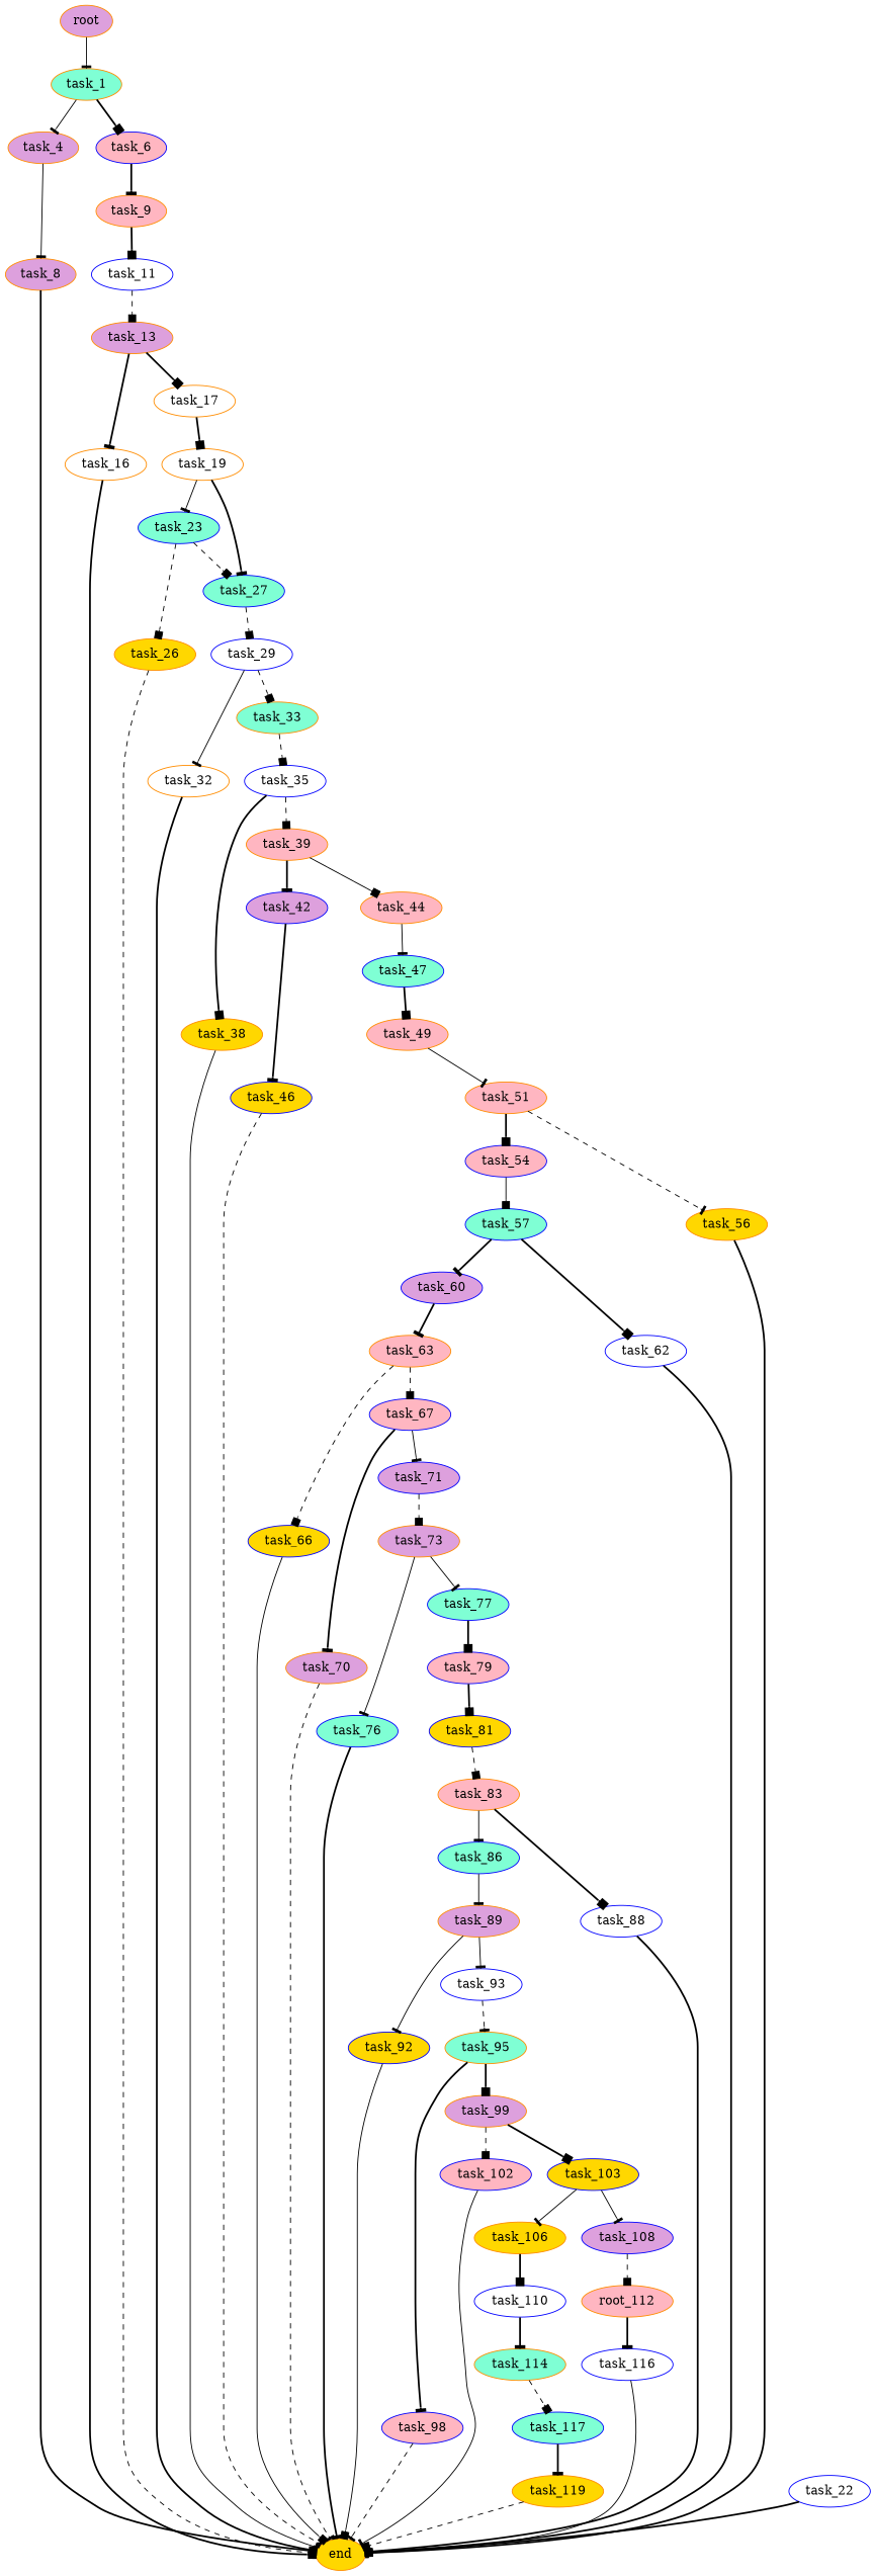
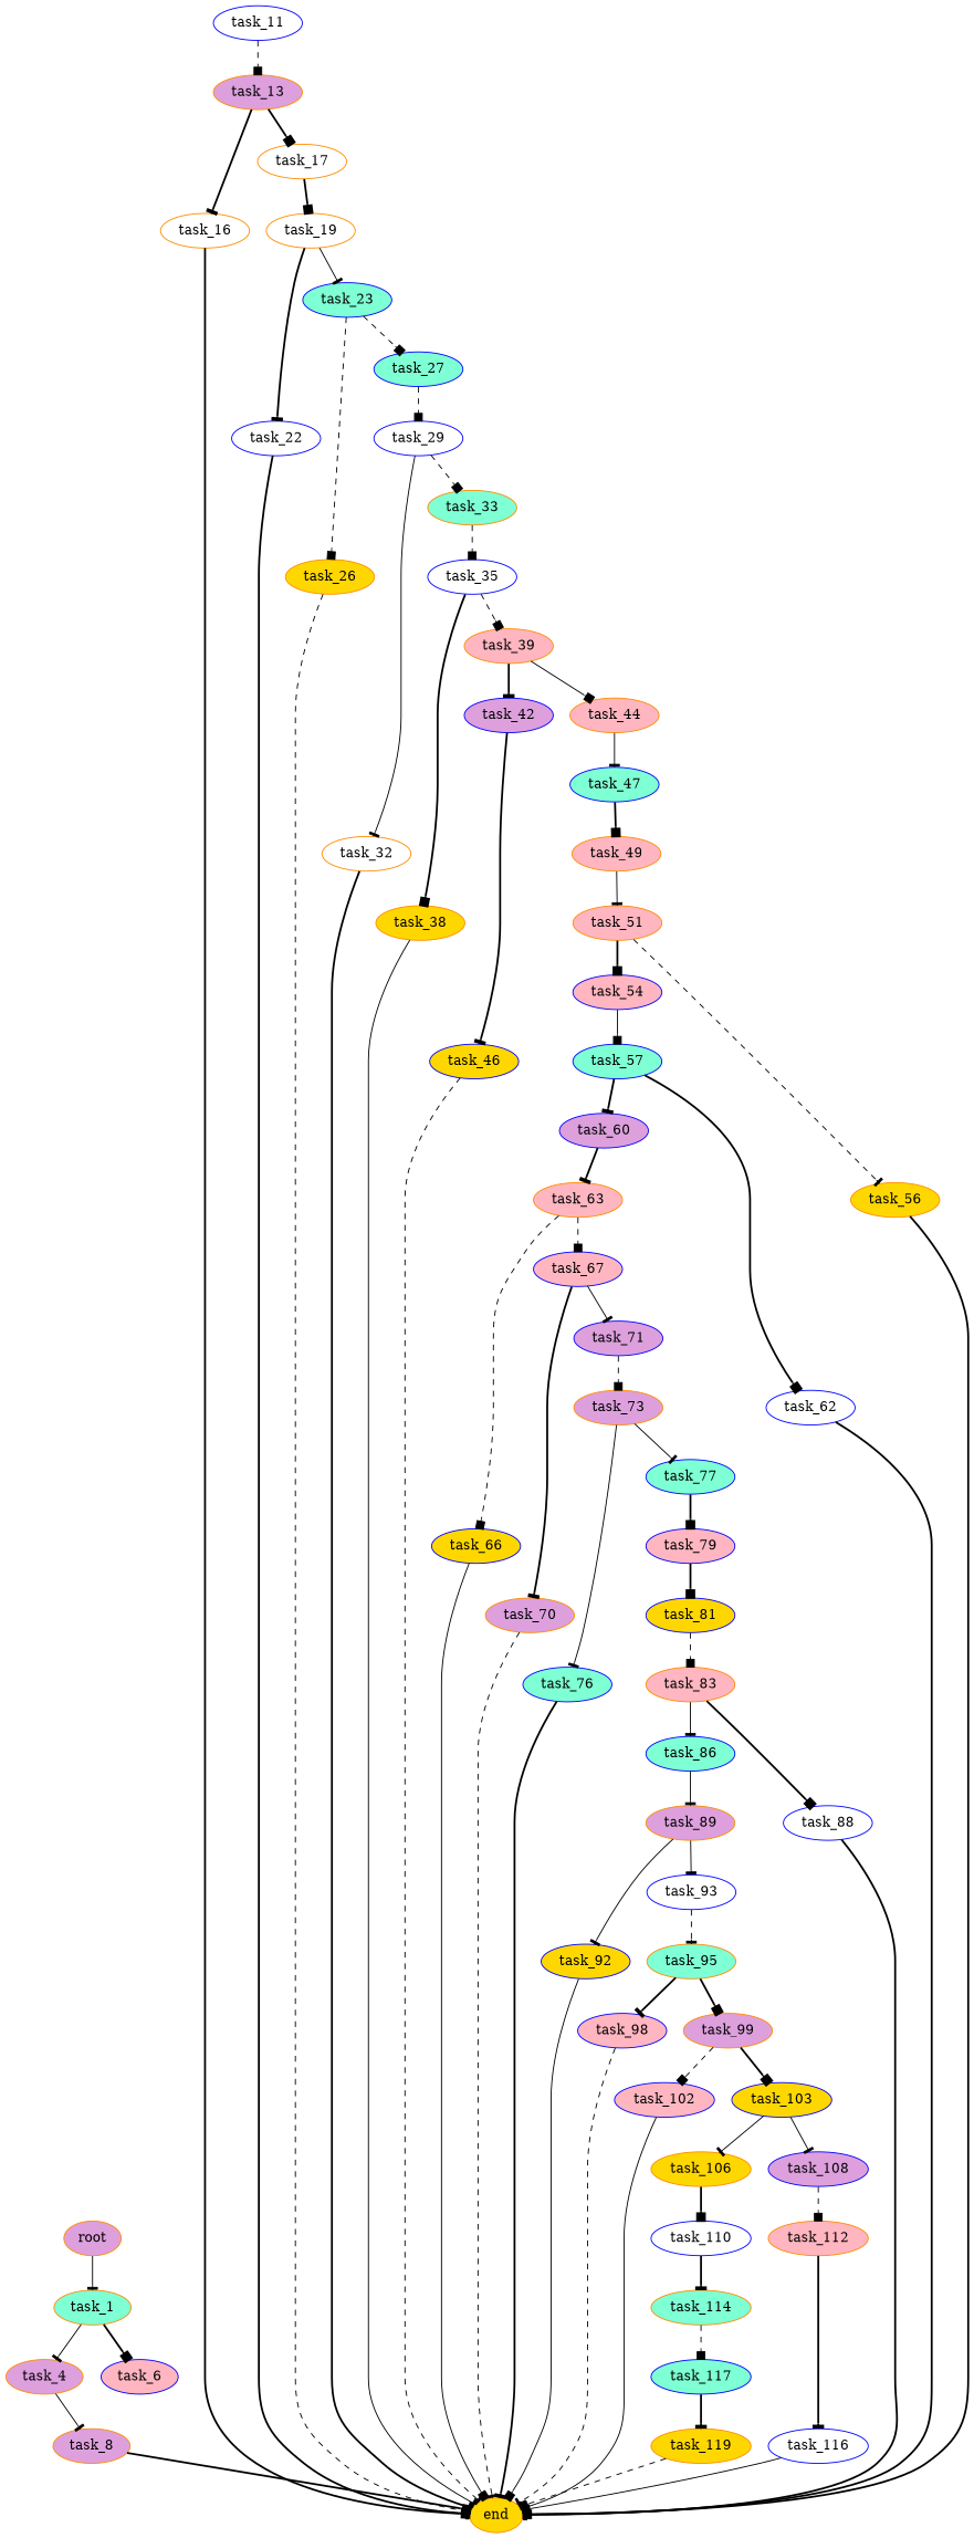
  digraph {
    node [color=blue fillcolor=lightpink style=filled]
    edge [arrowhead=tee style=bold]
    root [color=darkorange fillcolor=plum]
    task_1 [color=darkorange fillcolor=aquamarine]
    task_4 [color=darkorange fillcolor=plum]
    task_6
    task_8 [color=darkorange fillcolor=plum]
-   task_9 [color=darkorange]
    end [color=darkorange fillcolor=gold]
    task_11 [fillcolor=white]
    task_13 [color=darkorange fillcolor=plum]
    task_16 [color=darkorange fillcolor=white]
    task_17 [color=darkorange fillcolor=white]
    task_19 [color=darkorange fillcolor=white]
    task_22 [fillcolor=white]
    task_23 [fillcolor=aquamarine]
    task_26 [color=darkorange fillcolor=gold]
    task_27 [fillcolor=aquamarine]
    task_29 [fillcolor=white]
    task_32 [color=darkorange fillcolor=white]
    task_33 [color=darkorange fillcolor=aquamarine]
    task_35 [fillcolor=white]
    task_38 [color=darkorange fillcolor=gold]
    task_39 [color=darkorange]
    task_42 [fillcolor=plum]
    task_44 [color=darkorange]
    task_46 [fillcolor=gold]
    task_47 [fillcolor=aquamarine]
    task_49 [color=darkorange]
    task_51 [color=darkorange]
    task_54
    task_56 [color=darkorange fillcolor=gold]
    task_57 [fillcolor=aquamarine]
    task_60 [fillcolor=plum]
    task_62 [fillcolor=white]
    task_63 [color=darkorange]
    task_66 [fillcolor=gold]
    task_67
    task_70 [color=darkorange fillcolor=plum]
    task_71 [fillcolor=plum]
    task_73 [color=darkorange fillcolor=plum]
    task_76 [fillcolor=aquamarine]
    task_77 [fillcolor=aquamarine]
    task_79
    task_81 [fillcolor=gold]
    task_83 [color=darkorange]
    task_86 [fillcolor=aquamarine]
    task_88 [fillcolor=white]
    task_89 [color=darkorange fillcolor=plum]
    task_92 [fillcolor=gold]
    task_93 [fillcolor=white]
    task_95 [color=darkorange fillcolor=aquamarine]
    task_98
    task_99 [color=darkorange fillcolor=plum]
    task_102
    task_103 [fillcolor=gold]
    task_106 [color=darkorange fillcolor=gold]
    task_108 [fillcolor=plum]
    task_110 [fillcolor=white]
-   task_112 [color=darkorange label=root_112]
+   task_112 [color=darkorange]
    task_114 [color=darkorange fillcolor=aquamarine]
    task_116 [fillcolor=white]
    task_117 [fillcolor=aquamarine]
    task_119 [color=darkorange fillcolor=gold]
    root -> task_1 [style=solid]
    task_1 -> task_4 [style=solid]
    task_1 -> task_6 [arrowhead=box]
    task_4 -> task_8 [style=solid]
-   task_6 -> task_9
    task_8 -> end [arrowhead=box]
-   task_9 -> task_11 [arrowhead=box]
    task_11 -> task_13 [arrowhead=box style=dashed]
    task_13 -> task_16
    task_13 -> task_17 [arrowhead=box]
    task_16 -> end [arrowhead=box]
    task_17 -> task_19 [arrowhead=box]
-   task_19 -> task_27
+   task_19 -> task_22
    task_19 -> task_23 [style=solid]
    task_22 -> end
    task_23 -> task_26 [arrowhead=box style=dashed]
    task_23 -> task_27 [arrowhead=box style=dashed]
    task_26 -> end [style=dashed]
    task_27 -> task_29 [arrowhead=box style=dashed]
    task_29 -> task_32 [style=solid]
    task_29 -> task_33 [arrowhead=box style=dashed]
    task_32 -> end
    task_33 -> task_35 [arrowhead=box style=dashed]
    task_35 -> task_38 [arrowhead=box]
    task_35 -> task_39 [arrowhead=box style=dashed]
    task_38 -> end [style=solid]
    task_39 -> task_42
    task_39 -> task_44 [arrowhead=box style=solid]
    task_42 -> task_46
    task_44 -> task_47 [style=solid]
    task_46 -> end [style=dashed]
    task_47 -> task_49 [arrowhead=box]
    task_49 -> task_51 [style=solid]
    task_51 -> task_54 [arrowhead=box]
    task_51 -> task_56 [style=dashed]
    task_54 -> task_57 [arrowhead=box style=solid]
    task_56 -> end
    task_57 -> task_60
    task_57 -> task_62 [arrowhead=box]
    task_60 -> task_63
    task_62 -> end [arrowhead=box]
    task_63 -> task_66 [arrowhead=box style=dashed]
    task_63 -> task_67 [arrowhead=box style=dashed]
    task_66 -> end [arrowhead=box style=solid]
    task_67 -> task_70
    task_67 -> task_71 [style=solid]
    task_70 -> end [style=dashed]
    task_71 -> task_73 [arrowhead=box style=dashed]
    task_73 -> task_76 [style=solid]
    task_73 -> task_77 [style=solid]
    task_76 -> end
    task_77 -> task_79 [arrowhead=box]
    task_79 -> task_81 [arrowhead=box]
    task_81 -> task_83 [arrowhead=box style=dashed]
    task_83 -> task_86 [style=solid]
    task_83 -> task_88 [arrowhead=box]
    task_86 -> task_89 [style=solid]
    task_88 -> end
    task_89 -> task_92 [style=solid]
    task_89 -> task_93 [style=solid]
    task_92 -> end [arrowhead=box style=solid]
    task_93 -> task_95 [style=dashed]
    task_95 -> task_98
    task_95 -> task_99 [arrowhead=box]
    task_98 -> end [style=dashed]
    task_99 -> task_102 [arrowhead=box style=dashed]
    task_99 -> task_103 [arrowhead=box]
    task_102 -> end [style=solid]
    task_103 -> task_106 [style=solid]
    task_103 -> task_108 [style=solid]
    task_106 -> task_110 [arrowhead=box]
    task_108 -> task_112 [arrowhead=box style=dashed]
    task_110 -> task_114
    task_112 -> task_116
    task_114 -> task_117 [arrowhead=box style=dashed]
    task_116 -> end [arrowhead=box style=solid]
    task_117 -> task_119
    task_119 -> end [arrowhead=box style=dashed]
  }
